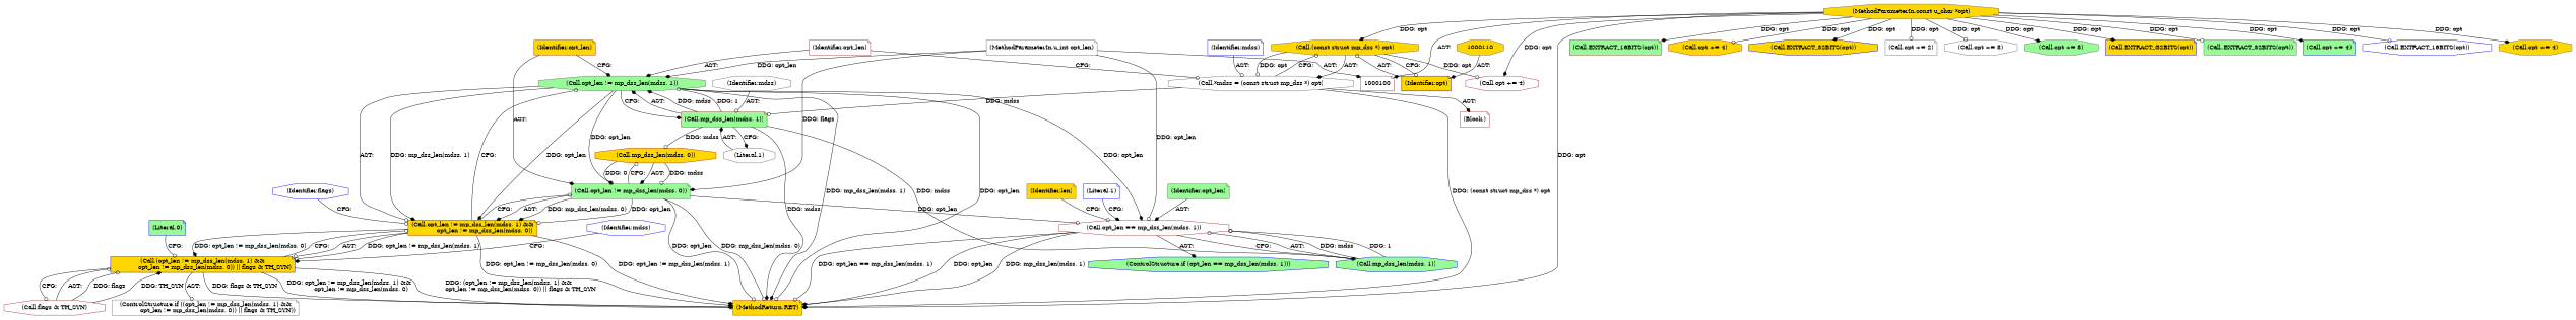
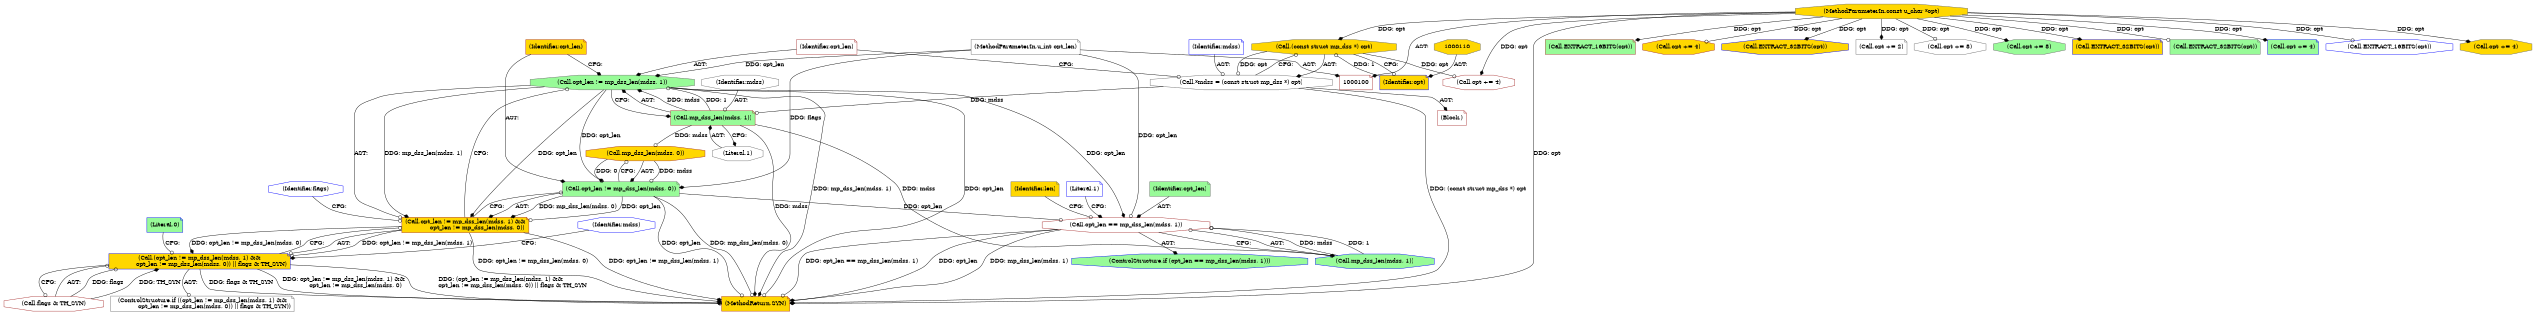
  digraph {
    node [color=gray40 fillcolor=white shape=note style=filled]
    edge [arrowhead=odot]
    n1 [fillcolor=palegreen label="(Call,opt_len != mp_dss_len(mdss, 1))" shape=octagon]
    n2 [color=brown fillcolor=palegreen label="(Call,mp_dss_len(mdss, 1))"]
    n3 [color=brown fillcolor=gold label="(Call,opt_len != mp_dss_len(mdss, 1) &&\n             opt_len != mp_dss_len(mdss, 0))"]
    n4 [fillcolor=palegreen label="(Call,opt_len != mp_dss_len(mdss, 0))"]
    n5 [color=brown label="(Call,opt_len == mp_dss_len(mdss, 1))" shape=octagon]
-   n6 [color=brown fillcolor=gold label="(MethodReturn,RET)"]
+   n6 [color=brown fillcolor=gold label="(MethodReturn,SYN)"]
    n7 [color=blue fillcolor=palegreen label="(Call,mp_dss_len(mdss, 1))" shape=octagon]
    n8 [label="(Literal,1)" shape=octagon]
    n9 [color=brown fillcolor=gold label="(Call,mp_dss_len(mdss, 0))" shape=octagon]
    n10 [color=blue fillcolor=gold label="(Call,(opt_len != mp_dss_len(mdss, 1) &&\n             opt_len != mp_dss_len(mdss, 0)) || flags & TH_SYN)"]
    n11 [color=blue fillcolor=palegreen label="(ControlStructure,if (opt_len == mp_dss_len(mdss, 1)))" shape=octagon]
    n12 [label="(MethodParameterIn,u_int opt_len)"]
    1000100 [color=brown]
    n14 [label="(Call,*mdss = (const struct mp_dss *) opt)" shape=octagon]
    n15 [fillcolor=gold label="(Call,(const struct mp_dss *) opt)" shape=octagon]
    n16 [color=brown label="(Block,)"]
    n17 [color=brown label="(Call,opt += 4)" shape=octagon]
    n18 [color=blue fillcolor=gold label="(Identifier,opt)"]
    n19 [fillcolor=gold label="(MethodParameterIn,const u_char *opt)" shape=octagon]
    n20 [color=brown fillcolor=palegreen label="(Call,EXTRACT_16BITS(opt))"]
    n21 [color=brown fillcolor=gold label="(Call,opt += 4)" shape=octagon]
    n22 [color=blue fillcolor=gold label="(Call,EXTRACT_32BITS(opt))" shape=octagon]
    n23 [label="(Call,opt += 2)"]
    n24 [label="(Call,opt += 8)" shape=octagon]
    n25 [fillcolor=palegreen label="(Call,opt += 8)" shape=octagon]
    n26 [color=blue fillcolor=gold label="(Call,EXTRACT_32BITS(opt))"]
    n27 [fillcolor=palegreen label="(Call,EXTRACT_32BITS(opt))"]
    n28 [color=blue fillcolor=palegreen label="(Call,opt += 4)"]
    n29 [color=blue label="(Call,EXTRACT_16BITS(opt))" shape=octagon]
    n30 [fillcolor=gold label="(Call,opt += 4)" shape=octagon]
    n31 [label="(ControlStructure,if ((opt_len != mp_dss_len(mdss, 1) &&\n             opt_len != mp_dss_len(mdss, 0)) || flags & TH_SYN))"]
    n32 [color=brown label="(Call,flags & TH_SYN)" shape=octagon]
    n33 [label="(Identifier,mdss)" shape=octagon]
    n34 [color=brown label="(Identifier,opt_len)"]
    n35 [color=blue label="(Identifier,mdss)" shape=octagon]
    n36 [fillcolor=palegreen label="(Identifier,opt_len)"]
    n37 [color=brown fillcolor=gold label="(Identifier,opt_len)"]
    n38 [color=blue label="(Identifier,mdss)"]
    n39 [color=blue fillcolor=palegreen label="(Literal,0)"]
    n40 [color=blue label="(Identifier,flags)" shape=octagon]
    n41 [fillcolor=gold label="(Identifier,len)"]
    n42 [color=blue label="(Literal,1)"]
    1000110 [fillcolor=gold shape=octagon]
    n1 -> n2 [arrowhead=diamond label="CFG: "]
    n1 -> n3 [label="AST: "]
    n1 -> n3 [arrowhead=diamond label="DDG: opt_len"]
    n1 -> n3 [arrowhead=diamond label="DDG: mp_dss_len(mdss, 1)"]
    n1 -> n4 [label="DDG: opt_len"]
    n1 -> n5 [arrowhead=diamond label="DDG: opt_len"]
    n1 -> n6 [arrowhead=diamond label="DDG: mp_dss_len(mdss, 1)"]
    n1 -> n6 [label="DDG: opt_len"]
    n2 -> n1 [arrowhead=diamond label="AST: "]
    n2 -> n1 [arrowhead=diamond label="DDG: mdss"]
    n2 -> n1 [label="DDG: 1"]
    n2 -> n6 [arrowhead=diamond label="DDG: mdss"]
    n2 -> n7 [arrowhead=diamond label="DDG: mdss"]
    n2 -> n8 [arrowhead=diamond label="CFG: "]
    n2 -> n9 [label="DDG: mdss"]
    n3 -> n1 [label="CFG: "]
    n3 -> n4 [label="CFG: "]
    n3 -> n6 [arrowhead=diamond label="DDG: opt_len != mp_dss_len(mdss, 1)"]
    n3 -> n6 [arrowhead=diamond label="DDG: opt_len != mp_dss_len(mdss, 0)"]
    n3 -> n10 [label="AST: "]
    n3 -> n10 [label="DDG: opt_len != mp_dss_len(mdss, 1)"]
    n3 -> n10 [arrowhead=diamond label="DDG: opt_len != mp_dss_len(mdss, 0)"]
    n4 -> n3 [arrowhead=diamond label="AST: "]
    n4 -> n3 [label="DDG: opt_len"]
    n4 -> n3 [arrowhead=diamond label="DDG: mp_dss_len(mdss, 0)"]
    n4 -> n5 [label="DDG: opt_len"]
    n4 -> n6 [label="DDG: opt_len"]
    n4 -> n6 [label="DDG: mp_dss_len(mdss, 0)"]
    n4 -> n9 [label="CFG: "]
    n5 -> n6 [label="DDG: opt_len"]
    n5 -> n6 [arrowhead=diamond label="DDG: mp_dss_len(mdss, 1)"]
    n5 -> n6 [label="DDG: opt_len == mp_dss_len(mdss, 1)"]
    n5 -> n7 [label="CFG: "]
    n5 -> n11 [arrowhead=diamond label="AST: "]
    n7 -> n5 [label="AST: "]
    n7 -> n5 [label="DDG: mdss"]
    n7 -> n5 [label="DDG: 1"]
    n8 -> n2 [arrowhead=diamond label="AST: "]
    n9 -> n4 [arrowhead=diamond label="AST: "]
    n9 -> n4 [label="DDG: mdss"]
    n9 -> n4 [arrowhead=diamond label="DDG: 0"]
    n10 -> n3 [label="CFG: "]
    n10 -> n6 [label="DDG: flags & TH_SYN"]
    n10 -> n6 [arrowhead=diamond label="DDG: opt_len != mp_dss_len(mdss, 1) &&\n             opt_len != mp_dss_len(mdss, 0)"]
    n10 -> n6 [label="DDG: (opt_len != mp_dss_len(mdss, 1) &&\n             opt_len != mp_dss_len(mdss, 0)) || flags & TH_SYN"]
    n10 -> n31 [label="AST: "]
    n10 -> n32 [label="CFG: "]
    n12 -> n1 [arrowhead=diamond label="DDG: opt_len"]
    n12 -> n4 [arrowhead=diamond label="DDG: flags"]
    n12 -> n5 [label="DDG: opt_len"]
    n12 -> 1000100 [arrowhead=diamond label="AST: "]
    n14 -> n2 [label="DDG: mdss"]
    n14 -> n6 [arrowhead=diamond label="DDG: (const struct mp_dss *) opt"]
    n14 -> n15 [label="CFG: "]
    n14 -> n16 [arrowhead=diamond label="AST: "]
    n15 -> n14 [arrowhead=diamond label="AST: "]
    n15 -> n14 [label="DDG: opt"]
    n15 -> n17 [label="DDG: opt"]
    n15 -> n18 [label="CFG: "]
-   n18 -> n15 [label="AST: "]
+   n18 -> n15 [label="DDG: 1"]
    n19 -> n6 [arrowhead=diamond label="DDG: opt"]
    n19 -> 1000100 [arrowhead=diamond label="AST: "]
    n19 -> n15 [arrowhead=diamond label="DDG: opt"]
    n19 -> n17 [arrowhead=diamond label="DDG: opt"]
    n19 -> n20 [arrowhead=diamond label="DDG: opt"]
    n19 -> n21 [label="DDG: opt"]
    n19 -> n22 [arrowhead=diamond label="DDG: opt"]
-   n19 -> n23 [label="DDG: opt"]
+   n19 -> n23 [arrowhead=diamond label="DDG: opt"]
    n19 -> n24 [label="DDG: opt"]
    n19 -> n25 [arrowhead=diamond label="DDG: opt"]
    n19 -> n26 [arrowhead=diamond label="DDG: opt"]
    n19 -> n27 [label="DDG: opt"]
    n19 -> n28 [arrowhead=diamond label="DDG: opt"]
    n19 -> n29 [label="DDG: opt"]
    n19 -> n30 [arrowhead=diamond label="DDG: opt"]
    n32 -> n10 [label="AST: "]
    n32 -> n10 [label="DDG: flags"]
    n32 -> n10 [arrowhead=diamond label="DDG: TH_SYN"]
    n33 -> n2 [label="AST: "]
    n34 -> n1 [arrowhead=diamond label="AST: "]
    n34 -> n14 [label="CFG: "]
    n35 -> n10 [arrowhead=diamond label="CFG: "]
    n36 -> n5 [arrowhead=diamond label="AST: "]
    n37 -> n1 [arrowhead=diamond label="CFG: "]
    n37 -> n4 [arrowhead=diamond label="AST: "]
    n38 -> n14 [label="AST: "]
    n39 -> n10 [label="CFG: "]
    n40 -> n3 [label="CFG: "]
    n41 -> n5 [label="CFG: "]
    n42 -> n5 [arrowhead=diamond label="CFG: "]
    1000110 -> n18 [arrowhead=diamond label="AST: "]
  }
